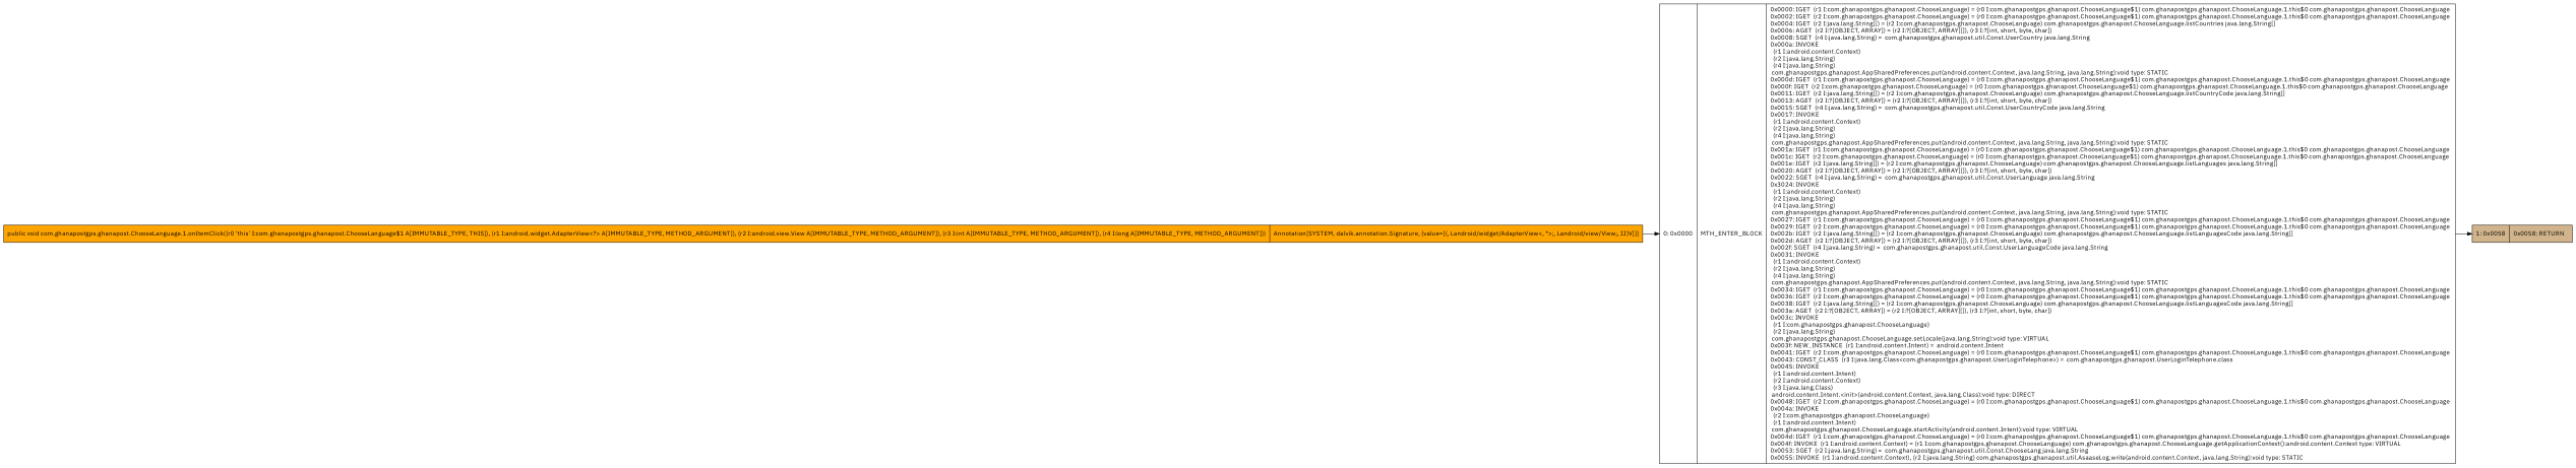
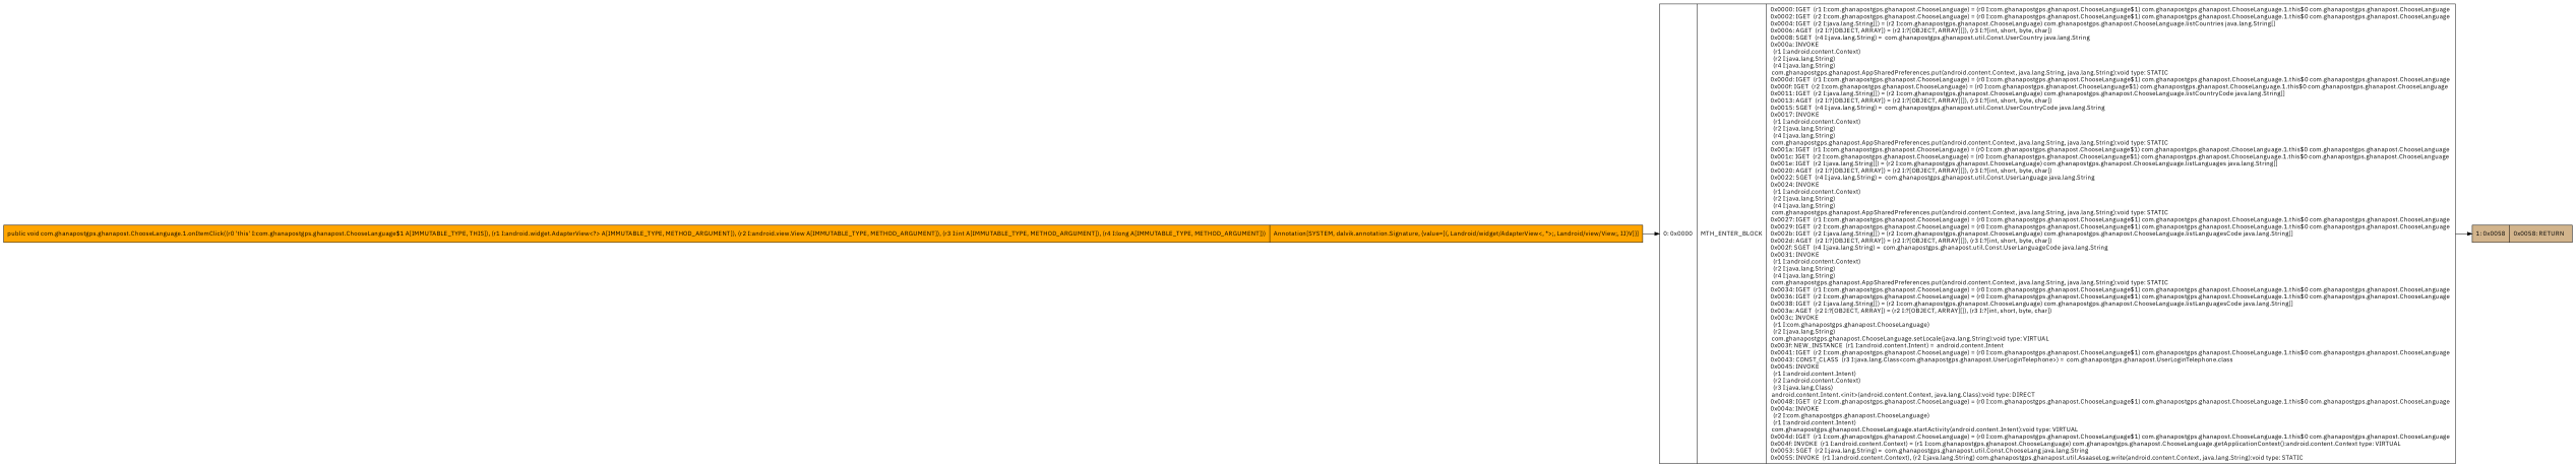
  digraph {
    rankdir=LR
    fontname="IBM Plex Sans"
    node [shape=record style=filled fontname="IBM Plex Sans"]
    edge [fontname="IBM Plex Sans"]
-   n1 [label="{0\:\ 0x0000|MTH_ENTER_BLOCK\l|0x0000: IGET  (r1 I:com.ghanapostgps.ghanapost.ChooseLanguage) = (r0 I:com.ghanapostgps.ghanapost.ChooseLanguage$1) com.ghanapostgps.ghanapost.ChooseLanguage.1.this$0 com.ghanapostgps.ghanapost.ChooseLanguage \l0x0002: IGET  (r2 I:com.ghanapostgps.ghanapost.ChooseLanguage) = (r0 I:com.ghanapostgps.ghanapost.ChooseLanguage$1) com.ghanapostgps.ghanapost.ChooseLanguage.1.this$0 com.ghanapostgps.ghanapost.ChooseLanguage \l0x0004: IGET  (r2 I:java.lang.String[]) = (r2 I:com.ghanapostgps.ghanapost.ChooseLanguage) com.ghanapostgps.ghanapost.ChooseLanguage.listCountries java.lang.String[] \l0x0006: AGET  (r2 I:?[OBJECT, ARRAY]) = (r2 I:?[OBJECT, ARRAY][]), (r3 I:?[int, short, byte, char]) \l0x0008: SGET  (r4 I:java.lang.String) =  com.ghanapostgps.ghanapost.util.Const.UserCountry java.lang.String \l0x000a: INVOKE  \l  (r1 I:android.content.Context)\l  (r2 I:java.lang.String)\l  (r4 I:java.lang.String)\l com.ghanapostgps.ghanapost.AppSharedPreferences.put(android.content.Context, java.lang.String, java.lang.String):void type: STATIC \l0x000d: IGET  (r1 I:com.ghanapostgps.ghanapost.ChooseLanguage) = (r0 I:com.ghanapostgps.ghanapost.ChooseLanguage$1) com.ghanapostgps.ghanapost.ChooseLanguage.1.this$0 com.ghanapostgps.ghanapost.ChooseLanguage \l0x000f: IGET  (r2 I:com.ghanapostgps.ghanapost.ChooseLanguage) = (r0 I:com.ghanapostgps.ghanapost.ChooseLanguage$1) com.ghanapostgps.ghanapost.ChooseLanguage.1.this$0 com.ghanapostgps.ghanapost.ChooseLanguage \l0x0011: IGET  (r2 I:java.lang.String[]) = (r2 I:com.ghanapostgps.ghanapost.ChooseLanguage) com.ghanapostgps.ghanapost.ChooseLanguage.listCountryCode java.lang.String[] \l0x0013: AGET  (r2 I:?[OBJECT, ARRAY]) = (r2 I:?[OBJECT, ARRAY][]), (r3 I:?[int, short, byte, char]) \l0x0015: SGET  (r4 I:java.lang.String) =  com.ghanapostgps.ghanapost.util.Const.UserCountryCode java.lang.String \l0x0017: INVOKE  \l  (r1 I:android.content.Context)\l  (r2 I:java.lang.String)\l  (r4 I:java.lang.String)\l com.ghanapostgps.ghanapost.AppSharedPreferences.put(android.content.Context, java.lang.String, java.lang.String):void type: STATIC \l0x001a: IGET  (r1 I:com.ghanapostgps.ghanapost.ChooseLanguage) = (r0 I:com.ghanapostgps.ghanapost.ChooseLanguage$1) com.ghanapostgps.ghanapost.ChooseLanguage.1.this$0 com.ghanapostgps.ghanapost.ChooseLanguage \l0x001c: IGET  (r2 I:com.ghanapostgps.ghanapost.ChooseLanguage) = (r0 I:com.ghanapostgps.ghanapost.ChooseLanguage$1) com.ghanapostgps.ghanapost.ChooseLanguage.1.this$0 com.ghanapostgps.ghanapost.ChooseLanguage \l0x001e: IGET  (r2 I:java.lang.String[]) = (r2 I:com.ghanapostgps.ghanapost.ChooseLanguage) com.ghanapostgps.ghanapost.ChooseLanguage.listLanguages java.lang.String[] \l0x0020: AGET  (r2 I:?[OBJECT, ARRAY]) = (r2 I:?[OBJECT, ARRAY][]), (r3 I:?[int, short, byte, char]) \l0x0022: SGET  (r4 I:java.lang.String) =  com.ghanapostgps.ghanapost.util.Const.UserLanguage java.lang.String \l0x3024: INVOKE  \l  (r1 I:android.content.Context)\l  (r2 I:java.lang.String)\l  (r4 I:java.lang.String)\l com.ghanapostgps.ghanapost.AppSharedPreferences.put(android.content.Context, java.lang.String, java.lang.String):void type: STATIC \l0x0027: IGET  (r1 I:com.ghanapostgps.ghanapost.ChooseLanguage) = (r0 I:com.ghanapostgps.ghanapost.ChooseLanguage$1) com.ghanapostgps.ghanapost.ChooseLanguage.1.this$0 com.ghanapostgps.ghanapost.ChooseLanguage \l0x0029: IGET  (r2 I:com.ghanapostgps.ghanapost.ChooseLanguage) = (r0 I:com.ghanapostgps.ghanapost.ChooseLanguage$1) com.ghanapostgps.ghanapost.ChooseLanguage.1.this$0 com.ghanapostgps.ghanapost.ChooseLanguage \l0x002b: IGET  (r2 I:java.lang.String[]) = (r2 I:com.ghanapostgps.ghanapost.ChooseLanguage) com.ghanapostgps.ghanapost.ChooseLanguage.listLanguagesCode java.lang.String[] \l0x002d: AGET  (r2 I:?[OBJECT, ARRAY]) = (r2 I:?[OBJECT, ARRAY][]), (r3 I:?[int, short, byte, char]) \l0x002f: SGET  (r4 I:java.lang.String) =  com.ghanapostgps.ghanapost.util.Const.UserLanguageCode java.lang.String \l0x0031: INVOKE  \l  (r1 I:android.content.Context)\l  (r2 I:java.lang.String)\l  (r4 I:java.lang.String)\l com.ghanapostgps.ghanapost.AppSharedPreferences.put(android.content.Context, java.lang.String, java.lang.String):void type: STATIC \l0x0034: IGET  (r1 I:com.ghanapostgps.ghanapost.ChooseLanguage) = (r0 I:com.ghanapostgps.ghanapost.ChooseLanguage$1) com.ghanapostgps.ghanapost.ChooseLanguage.1.this$0 com.ghanapostgps.ghanapost.ChooseLanguage \l0x0036: IGET  (r2 I:com.ghanapostgps.ghanapost.ChooseLanguage) = (r0 I:com.ghanapostgps.ghanapost.ChooseLanguage$1) com.ghanapostgps.ghanapost.ChooseLanguage.1.this$0 com.ghanapostgps.ghanapost.ChooseLanguage \l0x0038: IGET  (r2 I:java.lang.String[]) = (r2 I:com.ghanapostgps.ghanapost.ChooseLanguage) com.ghanapostgps.ghanapost.ChooseLanguage.listLanguagesCode java.lang.String[] \l0x003a: AGET  (r2 I:?[OBJECT, ARRAY]) = (r2 I:?[OBJECT, ARRAY][]), (r3 I:?[int, short, byte, char]) \l0x003c: INVOKE  \l  (r1 I:com.ghanapostgps.ghanapost.ChooseLanguage)\l  (r2 I:java.lang.String)\l com.ghanapostgps.ghanapost.ChooseLanguage.setLocale(java.lang.String):void type: VIRTUAL \l0x003f: NEW_INSTANCE  (r1 I:android.content.Intent) =  android.content.Intent \l0x0041: IGET  (r2 I:com.ghanapostgps.ghanapost.ChooseLanguage) = (r0 I:com.ghanapostgps.ghanapost.ChooseLanguage$1) com.ghanapostgps.ghanapost.ChooseLanguage.1.this$0 com.ghanapostgps.ghanapost.ChooseLanguage \l0x0043: CONST_CLASS  (r3 I:java.lang.Class\<com.ghanapostgps.ghanapost.UserLoginTelephone\>) =  com.ghanapostgps.ghanapost.UserLoginTelephone.class \l0x0045: INVOKE  \l  (r1 I:android.content.Intent)\l  (r2 I:android.content.Context)\l  (r3 I:java.lang.Class)\l android.content.Intent.\<init\>(android.content.Context, java.lang.Class):void type: DIRECT \l0x0048: IGET  (r2 I:com.ghanapostgps.ghanapost.ChooseLanguage) = (r0 I:com.ghanapostgps.ghanapost.ChooseLanguage$1) com.ghanapostgps.ghanapost.ChooseLanguage.1.this$0 com.ghanapostgps.ghanapost.ChooseLanguage \l0x004a: INVOKE  \l  (r2 I:com.ghanapostgps.ghanapost.ChooseLanguage)\l  (r1 I:android.content.Intent)\l com.ghanapostgps.ghanapost.ChooseLanguage.startActivity(android.content.Intent):void type: VIRTUAL \l0x004d: IGET  (r1 I:com.ghanapostgps.ghanapost.ChooseLanguage) = (r0 I:com.ghanapostgps.ghanapost.ChooseLanguage$1) com.ghanapostgps.ghanapost.ChooseLanguage.1.this$0 com.ghanapostgps.ghanapost.ChooseLanguage \l0x004f: INVOKE  (r1 I:android.content.Context) = (r1 I:com.ghanapostgps.ghanapost.ChooseLanguage) com.ghanapostgps.ghanapost.ChooseLanguage.getApplicationContext():android.content.Context type: VIRTUAL \l0x0053: SGET  (r2 I:java.lang.String) =  com.ghanapostgps.ghanapost.util.Const.ChooseLang java.lang.String \l0x0055: INVOKE  (r1 I:android.content.Context), (r2 I:java.lang.String) com.ghanapostgps.ghanapost.util.AsaaseLog.write(android.content.Context, java.lang.String):void type: STATIC \l}" fillcolor=white]
+   n1 [label="{0\:\ 0x0000|MTH_ENTER_BLOCK\l|0x0000: IGET  (r1 I:com.ghanapostgps.ghanapost.ChooseLanguage) = (r0 I:com.ghanapostgps.ghanapost.ChooseLanguage$1) com.ghanapostgps.ghanapost.ChooseLanguage.1.this$0 com.ghanapostgps.ghanapost.ChooseLanguage \l0x0002: IGET  (r2 I:com.ghanapostgps.ghanapost.ChooseLanguage) = (r0 I:com.ghanapostgps.ghanapost.ChooseLanguage$1) com.ghanapostgps.ghanapost.ChooseLanguage.1.this$0 com.ghanapostgps.ghanapost.ChooseLanguage \l0x0004: IGET  (r2 I:java.lang.String[]) = (r2 I:com.ghanapostgps.ghanapost.ChooseLanguage) com.ghanapostgps.ghanapost.ChooseLanguage.listCountries java.lang.String[] \l0x0006: AGET  (r2 I:?[OBJECT, ARRAY]) = (r2 I:?[OBJECT, ARRAY][]), (r3 I:?[int, short, byte, char]) \l0x0008: SGET  (r4 I:java.lang.String) =  com.ghanapostgps.ghanapost.util.Const.UserCountry java.lang.String \l0x000a: INVOKE  \l  (r1 I:android.content.Context)\l  (r2 I:java.lang.String)\l  (r4 I:java.lang.String)\l com.ghanapostgps.ghanapost.AppSharedPreferences.put(android.content.Context, java.lang.String, java.lang.String):void type: STATIC \l0x000d: IGET  (r1 I:com.ghanapostgps.ghanapost.ChooseLanguage) = (r0 I:com.ghanapostgps.ghanapost.ChooseLanguage$1) com.ghanapostgps.ghanapost.ChooseLanguage.1.this$0 com.ghanapostgps.ghanapost.ChooseLanguage \l0x000f: IGET  (r2 I:com.ghanapostgps.ghanapost.ChooseLanguage) = (r0 I:com.ghanapostgps.ghanapost.ChooseLanguage$1) com.ghanapostgps.ghanapost.ChooseLanguage.1.this$0 com.ghanapostgps.ghanapost.ChooseLanguage \l0x0011: IGET  (r2 I:java.lang.String[]) = (r2 I:com.ghanapostgps.ghanapost.ChooseLanguage) com.ghanapostgps.ghanapost.ChooseLanguage.listCountryCode java.lang.String[] \l0x0013: AGET  (r2 I:?[OBJECT, ARRAY]) = (r2 I:?[OBJECT, ARRAY][]), (r3 I:?[int, short, byte, char]) \l0x0015: SGET  (r4 I:java.lang.String) =  com.ghanapostgps.ghanapost.util.Const.UserCountryCode java.lang.String \l0x0017: INVOKE  \l  (r1 I:android.content.Context)\l  (r2 I:java.lang.String)\l  (r4 I:java.lang.String)\l com.ghanapostgps.ghanapost.AppSharedPreferences.put(android.content.Context, java.lang.String, java.lang.String):void type: STATIC \l0x001a: IGET  (r1 I:com.ghanapostgps.ghanapost.ChooseLanguage) = (r0 I:com.ghanapostgps.ghanapost.ChooseLanguage$1) com.ghanapostgps.ghanapost.ChooseLanguage.1.this$0 com.ghanapostgps.ghanapost.ChooseLanguage \l0x001c: IGET  (r2 I:com.ghanapostgps.ghanapost.ChooseLanguage) = (r0 I:com.ghanapostgps.ghanapost.ChooseLanguage$1) com.ghanapostgps.ghanapost.ChooseLanguage.1.this$0 com.ghanapostgps.ghanapost.ChooseLanguage \l0x001e: IGET  (r2 I:java.lang.String[]) = (r2 I:com.ghanapostgps.ghanapost.ChooseLanguage) com.ghanapostgps.ghanapost.ChooseLanguage.listLanguages java.lang.String[] \l0x0020: AGET  (r2 I:?[OBJECT, ARRAY]) = (r2 I:?[OBJECT, ARRAY][]), (r3 I:?[int, short, byte, char]) \l0x0022: SGET  (r4 I:java.lang.String) =  com.ghanapostgps.ghanapost.util.Const.UserLanguage java.lang.String \l0x0024: INVOKE  \l  (r1 I:android.content.Context)\l  (r2 I:java.lang.String)\l  (r4 I:java.lang.String)\l com.ghanapostgps.ghanapost.AppSharedPreferences.put(android.content.Context, java.lang.String, java.lang.String):void type: STATIC \l0x0027: IGET  (r1 I:com.ghanapostgps.ghanapost.ChooseLanguage) = (r0 I:com.ghanapostgps.ghanapost.ChooseLanguage$1) com.ghanapostgps.ghanapost.ChooseLanguage.1.this$0 com.ghanapostgps.ghanapost.ChooseLanguage \l0x0029: IGET  (r2 I:com.ghanapostgps.ghanapost.ChooseLanguage) = (r0 I:com.ghanapostgps.ghanapost.ChooseLanguage$1) com.ghanapostgps.ghanapost.ChooseLanguage.1.this$0 com.ghanapostgps.ghanapost.ChooseLanguage \l0x002b: IGET  (r2 I:java.lang.String[]) = (r2 I:com.ghanapostgps.ghanapost.ChooseLanguage) com.ghanapostgps.ghanapost.ChooseLanguage.listLanguagesCode java.lang.String[] \l0x002d: AGET  (r2 I:?[OBJECT, ARRAY]) = (r2 I:?[OBJECT, ARRAY][]), (r3 I:?[int, short, byte, char]) \l0x002f: SGET  (r4 I:java.lang.String) =  com.ghanapostgps.ghanapost.util.Const.UserLanguageCode java.lang.String \l0x0031: INVOKE  \l  (r1 I:android.content.Context)\l  (r2 I:java.lang.String)\l  (r4 I:java.lang.String)\l com.ghanapostgps.ghanapost.AppSharedPreferences.put(android.content.Context, java.lang.String, java.lang.String):void type: STATIC \l0x0034: IGET  (r1 I:com.ghanapostgps.ghanapost.ChooseLanguage) = (r0 I:com.ghanapostgps.ghanapost.ChooseLanguage$1) com.ghanapostgps.ghanapost.ChooseLanguage.1.this$0 com.ghanapostgps.ghanapost.ChooseLanguage \l0x0036: IGET  (r2 I:com.ghanapostgps.ghanapost.ChooseLanguage) = (r0 I:com.ghanapostgps.ghanapost.ChooseLanguage$1) com.ghanapostgps.ghanapost.ChooseLanguage.1.this$0 com.ghanapostgps.ghanapost.ChooseLanguage \l0x0038: IGET  (r2 I:java.lang.String[]) = (r2 I:com.ghanapostgps.ghanapost.ChooseLanguage) com.ghanapostgps.ghanapost.ChooseLanguage.listLanguagesCode java.lang.String[] \l0x003a: AGET  (r2 I:?[OBJECT, ARRAY]) = (r2 I:?[OBJECT, ARRAY][]), (r3 I:?[int, short, byte, char]) \l0x003c: INVOKE  \l  (r1 I:com.ghanapostgps.ghanapost.ChooseLanguage)\l  (r2 I:java.lang.String)\l com.ghanapostgps.ghanapost.ChooseLanguage.setLocale(java.lang.String):void type: VIRTUAL \l0x003f: NEW_INSTANCE  (r1 I:android.content.Intent) =  android.content.Intent \l0x0041: IGET  (r2 I:com.ghanapostgps.ghanapost.ChooseLanguage) = (r0 I:com.ghanapostgps.ghanapost.ChooseLanguage$1) com.ghanapostgps.ghanapost.ChooseLanguage.1.this$0 com.ghanapostgps.ghanapost.ChooseLanguage \l0x0043: CONST_CLASS  (r3 I:java.lang.Class\<com.ghanapostgps.ghanapost.UserLoginTelephone\>) =  com.ghanapostgps.ghanapost.UserLoginTelephone.class \l0x0045: INVOKE  \l  (r1 I:android.content.Intent)\l  (r2 I:android.content.Context)\l  (r3 I:java.lang.Class)\l android.content.Intent.\<init\>(android.content.Context, java.lang.Class):void type: DIRECT \l0x0048: IGET  (r2 I:com.ghanapostgps.ghanapost.ChooseLanguage) = (r0 I:com.ghanapostgps.ghanapost.ChooseLanguage$1) com.ghanapostgps.ghanapost.ChooseLanguage.1.this$0 com.ghanapostgps.ghanapost.ChooseLanguage \l0x004a: INVOKE  \l  (r2 I:com.ghanapostgps.ghanapost.ChooseLanguage)\l  (r1 I:android.content.Intent)\l com.ghanapostgps.ghanapost.ChooseLanguage.startActivity(android.content.Intent):void type: VIRTUAL \l0x004d: IGET  (r1 I:com.ghanapostgps.ghanapost.ChooseLanguage) = (r0 I:com.ghanapostgps.ghanapost.ChooseLanguage$1) com.ghanapostgps.ghanapost.ChooseLanguage.1.this$0 com.ghanapostgps.ghanapost.ChooseLanguage \l0x004f: INVOKE  (r1 I:android.content.Context) = (r1 I:com.ghanapostgps.ghanapost.ChooseLanguage) com.ghanapostgps.ghanapost.ChooseLanguage.getApplicationContext():android.content.Context type: VIRTUAL \l0x0053: SGET  (r2 I:java.lang.String) =  com.ghanapostgps.ghanapost.util.Const.ChooseLang java.lang.String \l0x0055: INVOKE  (r1 I:android.content.Context), (r2 I:java.lang.String) com.ghanapostgps.ghanapost.util.AsaaseLog.write(android.content.Context, java.lang.String):void type: STATIC \l}" fillcolor=white]
    n2 [label="{1\:\ 0x0058|0x0058: RETURN   \l}" fillcolor=tan]
    n3 [label="{public void com.ghanapostgps.ghanapost.ChooseLanguage.1.onItemClick((r0 'this' I:com.ghanapostgps.ghanapost.ChooseLanguage$1 A[IMMUTABLE_TYPE, THIS]), (r1 I:android.widget.AdapterView\<?\> A[IMMUTABLE_TYPE, METHOD_ARGUMENT]), (r2 I:android.view.View A[IMMUTABLE_TYPE, METHOD_ARGUMENT]), (r3 I:int A[IMMUTABLE_TYPE, METHOD_ARGUMENT]), (r4 I:long A[IMMUTABLE_TYPE, METHOD_ARGUMENT]))  | Annotation[SYSTEM, dalvik.annotation.Signature, \{value=[(, Landroid\/widget\/AdapterView\<, *\>;, Landroid\/view\/View;, IJ)V]\}]\l}" fillcolor=orange]
    n1 -> n2
    n3 -> n1
  }
